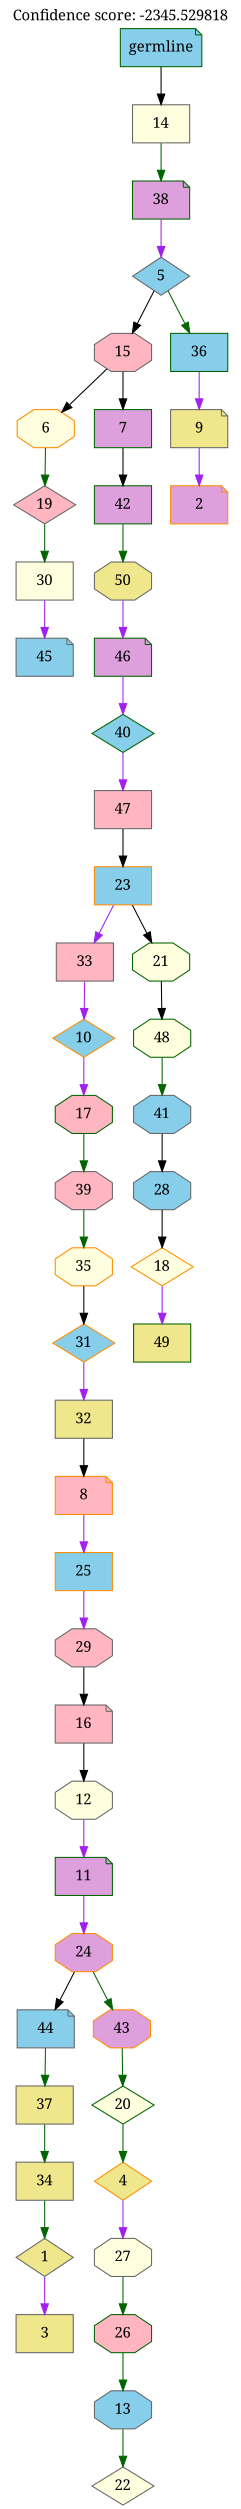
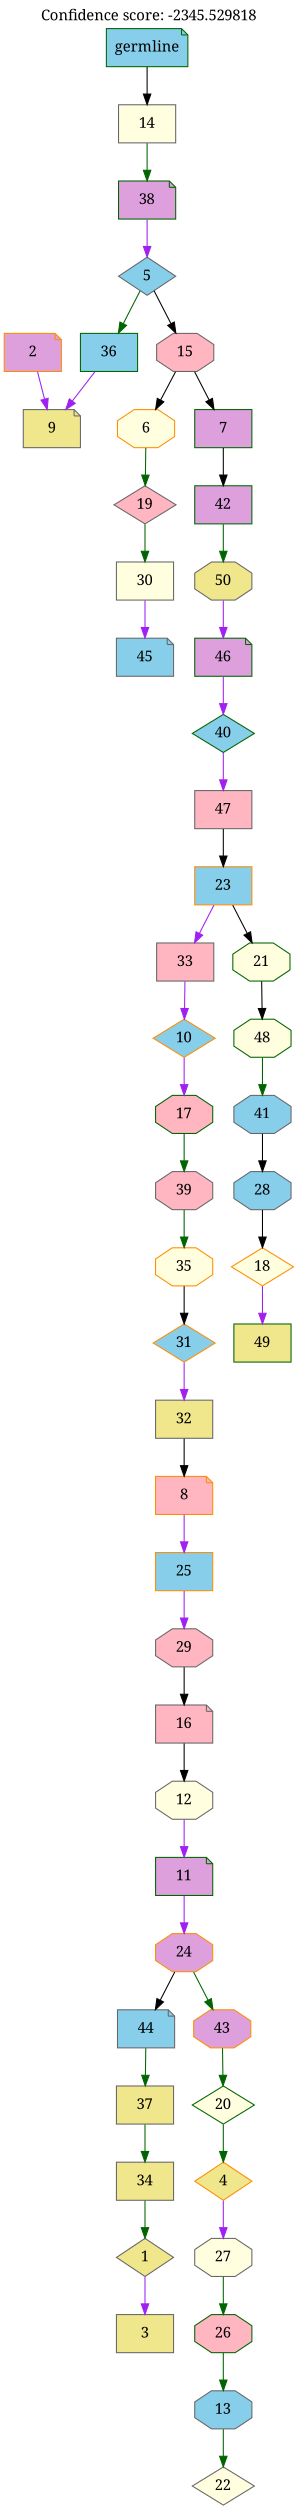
  digraph {
    fontname="Noto Serif"
    label="Confidence score: -2345.529818"
    labelloc=t
    node [color=gray40 fillcolor=skyblue fontname="Noto Serif" shape=octagon style=filled]
    edge [color=purple fontname="Noto Serif"]
    n1 [fillcolor=lightyellow label=30 shape=box]
    n2 [label=45 shape=note]
    n3 [fillcolor=lightpink label=19 shape=diamond]
    n4 [color=darkorange fillcolor=lightyellow label=6]
    n5 [fillcolor=khaki label=1 shape=diamond]
    n6 [fillcolor=khaki label=3 shape=box]
    n7 [fillcolor=khaki label=34 shape=box]
    n8 [fillcolor=khaki label=37 shape=box]
    n9 [label=44 shape=note]
    n10 [label=13]
    n11 [fillcolor=lightyellow label=22 shape=diamond]
    n12 [color=darkgreen fillcolor=lightpink label=26]
    n13 [fillcolor=lightyellow label=27]
    n14 [color=darkorange fillcolor=khaki label=4 shape=diamond]
    n15 [color=darkgreen fillcolor=lightyellow label=20 shape=diamond]
    n16 [color=darkorange fillcolor=plum label=43]
    n17 [color=darkorange fillcolor=plum label=24]
    n18 [color=darkgreen fillcolor=plum label=11 shape=note]
    n19 [fillcolor=lightyellow label=12]
    n20 [fillcolor=lightpink label=16 shape=note]
    n21 [fillcolor=lightpink label=29]
    n22 [color=darkorange label=25 shape=box]
    n23 [color=darkorange fillcolor=lightpink label=8 shape=note]
    n24 [fillcolor=khaki label=32 shape=box]
    n25 [color=darkorange label=31 shape=diamond]
    n26 [color=darkorange fillcolor=lightyellow label=35]
    n27 [fillcolor=lightpink label=39]
    n28 [color=darkgreen fillcolor=lightpink label=17]
    n29 [color=darkorange label=10 shape=diamond]
    n30 [fillcolor=lightpink label=33 shape=box]
    n31 [color=darkorange fillcolor=lightyellow label=18 shape=diamond]
    n32 [color=darkgreen fillcolor=khaki label=49 shape=box]
    n33 [label=28]
    n34 [label=41]
    n35 [color=darkgreen fillcolor=lightyellow label=48]
    n36 [color=darkgreen fillcolor=lightyellow label=21]
    n37 [color=darkorange label=23 shape=box]
    n38 [fillcolor=lightpink label=47 shape=box]
    n39 [color=darkgreen label=40 shape=diamond]
    n40 [color=darkgreen fillcolor=plum label=46 shape=note]
    n41 [fillcolor=khaki label=50]
    n42 [color=darkgreen fillcolor=plum label=42 shape=box]
    n43 [color=darkgreen fillcolor=plum label=7 shape=box]
    n44 [fillcolor=lightpink label=15]
    n45 [color=darkorange fillcolor=plum label=2 shape=note]
    n46 [fillcolor=khaki label=9 shape=note]
    n47 [color=darkgreen label=36 shape=box]
    n48 [label=5 shape=diamond]
    n49 [color=darkgreen fillcolor=plum label=38 shape=note]
    n50 [fillcolor=lightyellow label=14 shape=box]
    n51 [color=darkgreen label=germline shape=note]
    n1 -> n2
    n3 -> n1 [color=darkgreen]
    n4 -> n3 [color=darkgreen]
    n5 -> n6
    n7 -> n5 [color=darkgreen]
    n8 -> n7 [color=darkgreen]
    n9 -> n8 [color=darkgreen]
    n10 -> n11 [color=darkgreen]
    n12 -> n10 [color=darkgreen]
    n13 -> n12 [color=darkgreen]
    n14 -> n13
    n15 -> n14 [color=darkgreen]
    n16 -> n15 [color=darkgreen]
    n17 -> n9 [color=black]
    n17 -> n16 [color=darkgreen]
    n18 -> n17
    n19 -> n18
    n20 -> n19 [color=black]
    n21 -> n20 [color=black]
    n22 -> n21
    n23 -> n22
    n24 -> n23 [color=black]
    n25 -> n24
    n26 -> n25 [color=black]
    n27 -> n26 [color=darkgreen]
    n28 -> n27 [color=darkgreen]
    n29 -> n28
    n30 -> n29
    n31 -> n32
    n33 -> n31 [color=black]
    n34 -> n33 [color=black]
    n35 -> n34 [color=darkgreen]
    n36 -> n35 [color=black]
    n37 -> n30
    n37 -> n36 [color=black]
    n38 -> n37 [color=black]
    n39 -> n38
    n40 -> n39
    n41 -> n40
    n42 -> n41 [color=darkgreen]
    n43 -> n42 [color=black]
    n44 -> n4 [color=black]
    n44 -> n43 [color=black]
-   n46 -> n45
+   n45 -> n46
    n47 -> n46
    n48 -> n44 [color=black]
    n48 -> n47 [color=darkgreen]
    n49 -> n48
    n50 -> n49 [color=darkgreen]
    n51 -> n50 [color=black]
  }
